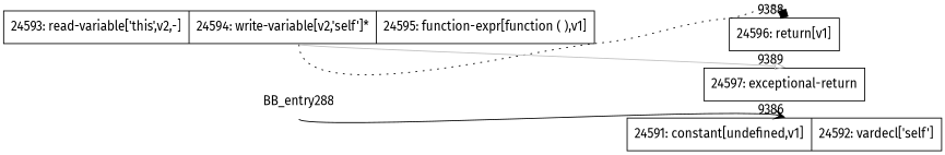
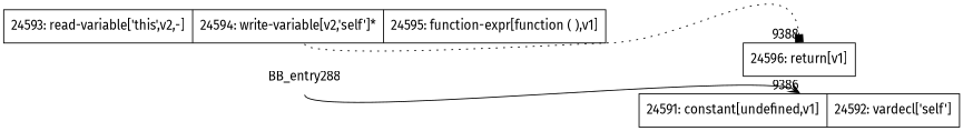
  digraph {
    fontname="Fira Sans"
    rankdir=LR
    node [fontname="Fira Sans" shape=record]
    edge [fontname="Fira Sans" headport=n style=solid tailport=s]
    n1 [label=BB_entry288 shape=none]
    n2 [label="{24591: constant[undefined,v1]|24592: vardecl['self']}"]
    n3 [label="{24593: read-variable['this',v2,-]|24594: write-variable[v2,'self']*|24595: function-expr[function ( ),v1]}"]
    n4 [label="{24596: return[v1]}"]
-   n5 [label="{24597: exceptional-return}"]
    n1 -> n2 [arrowhead=vee headlabel="    9386"]
    n3 -> n4 [arrowhead=box headlabel="      9388" style=dotted]
-   n3 -> n5 [arrowhead=onormal color=gray headlabel="      9389"]
  }
